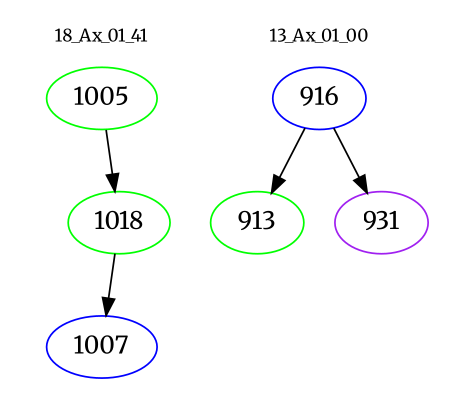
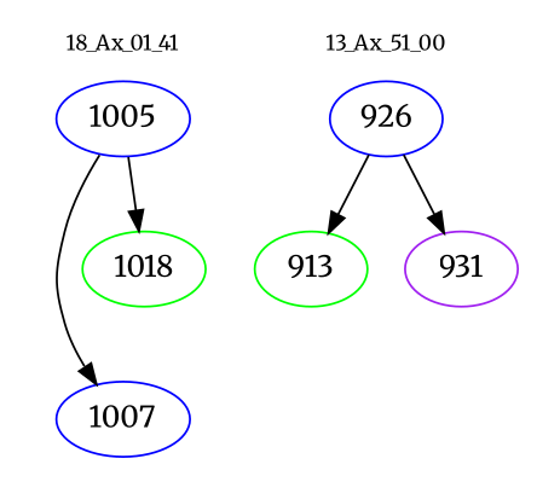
  digraph {
    fontname=Merriweather
    node [color=blue fontname=Merriweather]
    edge [color=black fontname=Merriweather]
-   n1 [color=green label=1005]
+   n1 [label=1005]
    n2 [label=1007]
    n3 [color=green label=1018]
-   n4 [label=916]
+   n4 [label=926]
    n5 [color=green label=913]
    n6 [color=purple label=931]
    subgraph cluster_1 {
      color=white
      fontsize=10
      label="18_Ax_01_41"
      n1
      n2
      n3
    }
    subgraph cluster_2 {
      color=white
      fontsize=10
-     label="13_Ax_01_00"
+     label="13_Ax_51_00"
      n4
      n5
      n6
    }
-   n3 -> n2
+   n1 -> n2
    n1 -> n3
    n4 -> n5
    n4 -> n6
  }
